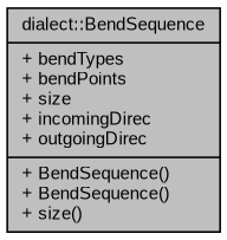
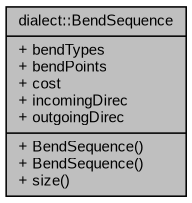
  digraph {
    fontname="Liberation Sans"
-   n1 [color=black fillcolor=grey75 fontcolor=black fontname="Liberation Sans" fontsize=10 height=0.2 label="{dialect::BendSequence\n|+ bendTypes\l+ bendPoints\l+ size\l+ incomingDirec\l+ outgoingDirec\l|+ BendSequence()\l+ BendSequence()\l+ size()\l}" shape=record style=filled width=0.4]
+   n1 [color=black fillcolor=grey75 fontcolor=black fontname="Liberation Sans" fontsize=10 height=0.2 label="{dialect::BendSequence\n|+ bendTypes\l+ bendPoints\l+ cost\l+ incomingDirec\l+ outgoingDirec\l|+ BendSequence()\l+ BendSequence()\l+ size()\l}" shape=record style=filled width=0.4]
  }
